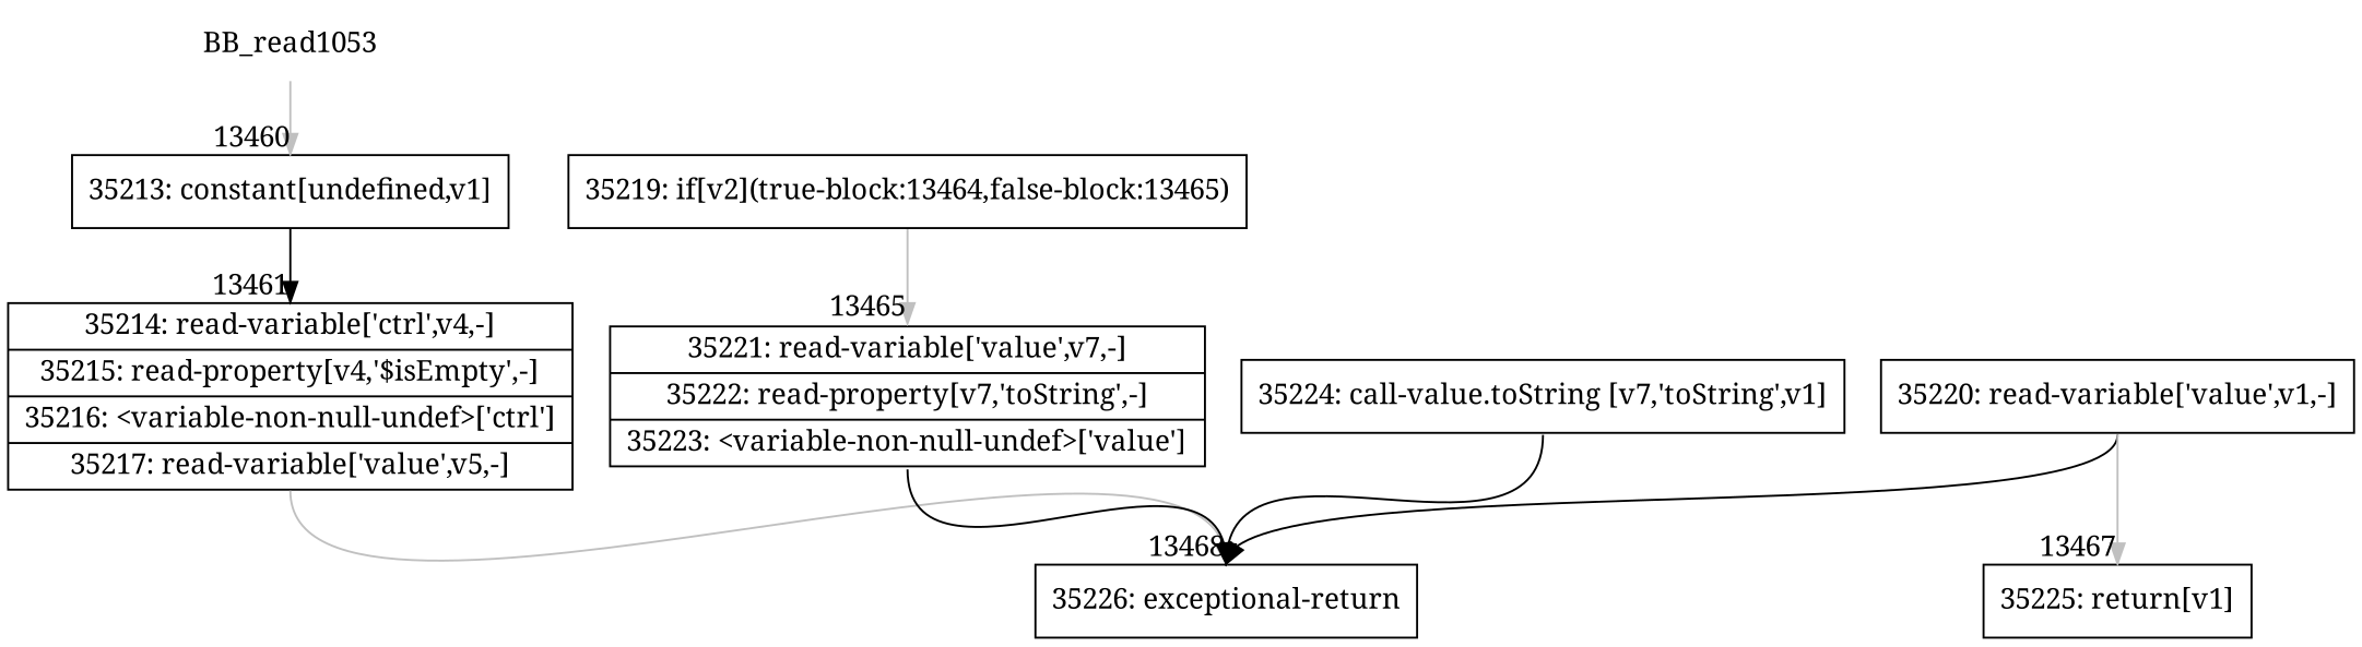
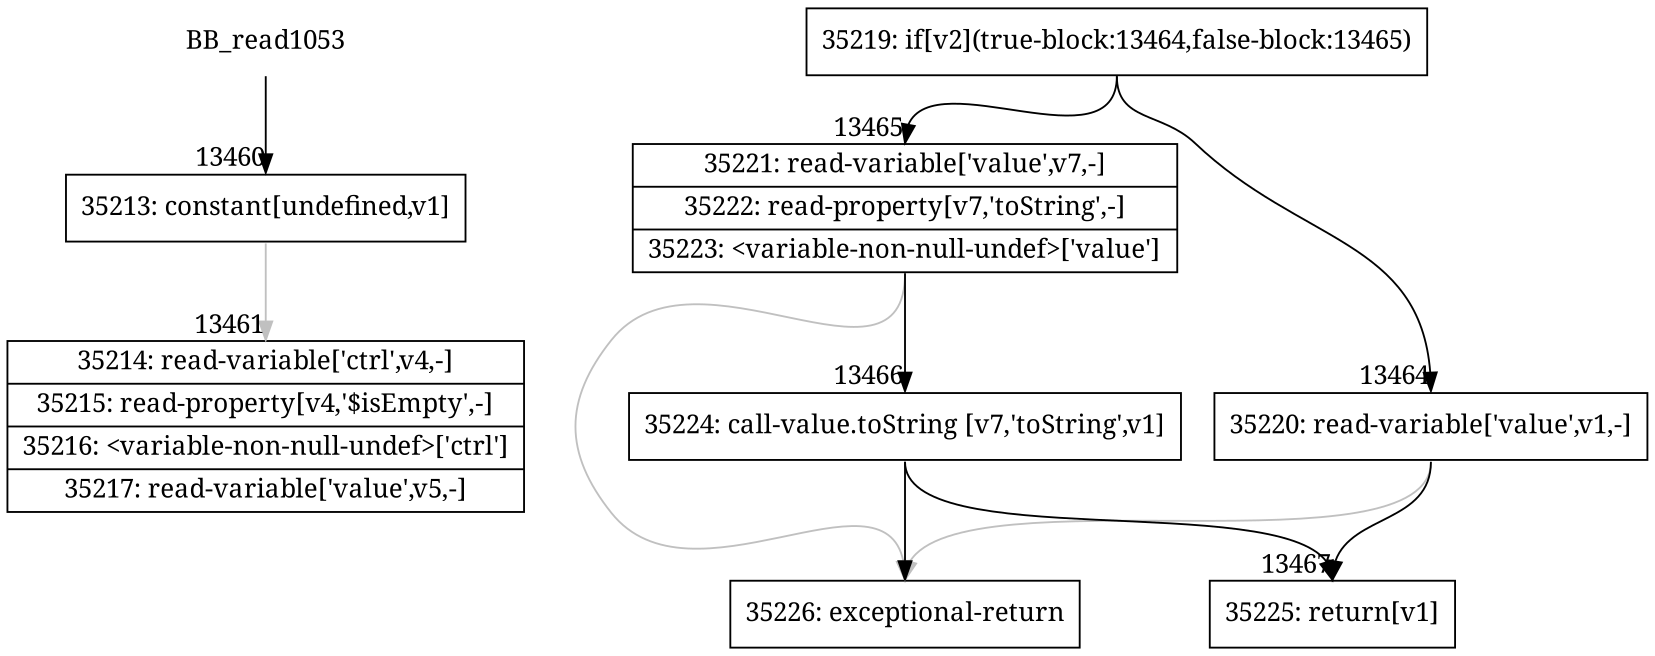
  digraph {
    fontname="Noto Serif"
    rankdir=TD
    node [fontname="Noto Serif" shape=record]
    edge [fontname="Noto Serif" headport=n tailport=s]
    n1 [label=BB_read1053 shape=none]
    n2 [label="{35213: constant[undefined,v1]}"]
    n3 [label="{35214: read-variable['ctrl',v4,-]|35215: read-property[v4,'$isEmpty',-]|35216: \<variable-non-null-undef\>['ctrl']|35217: read-variable['value',v5,-]}"]
    n4 [label="{35226: exceptional-return}"]
    n5 [label="{35219: if[v2](true-block:13464,false-block:13465)}"]
    n6 [label="{35220: read-variable['value',v1,-]}"]
    n7 [label="{35221: read-variable['value',v7,-]|35222: read-property[v7,'toString',-]|35223: \<variable-non-null-undef\>['value']}"]
    n8 [label="{35225: return[v1]}"]
    n9 [label="{35224: call-value.toString [v7,'toString',v1]}"]
-   n1 -> n2 [headlabel="    13460" color=gray]
-   n2 -> n3 [headlabel="      13461"]
-   n3 -> n4 [color=gray headlabel="      13468"]
-   n5 -> n7 [headlabel="      13465" color=gray]
-   n6 -> n4 [color=black]
-   n6 -> n8 [headlabel="      13467" color=gray]
-   n7 -> n4 [color=black]
+   n1 -> n2 [headlabel="    13460"]
+   n2 -> n3 [headlabel="      13461" color=gray]
+   n5 -> n6 [headlabel="      13464"]
+   n5 -> n7 [headlabel="      13465"]
+   n6 -> n4 [color=gray]
+   n6 -> n8 [headlabel="      13467"]
+   n7 -> n4 [color=gray]
+   n7 -> n9 [headlabel="      13466"]
    n9 -> n4 [color=black]
+   n9 -> n8
  }
